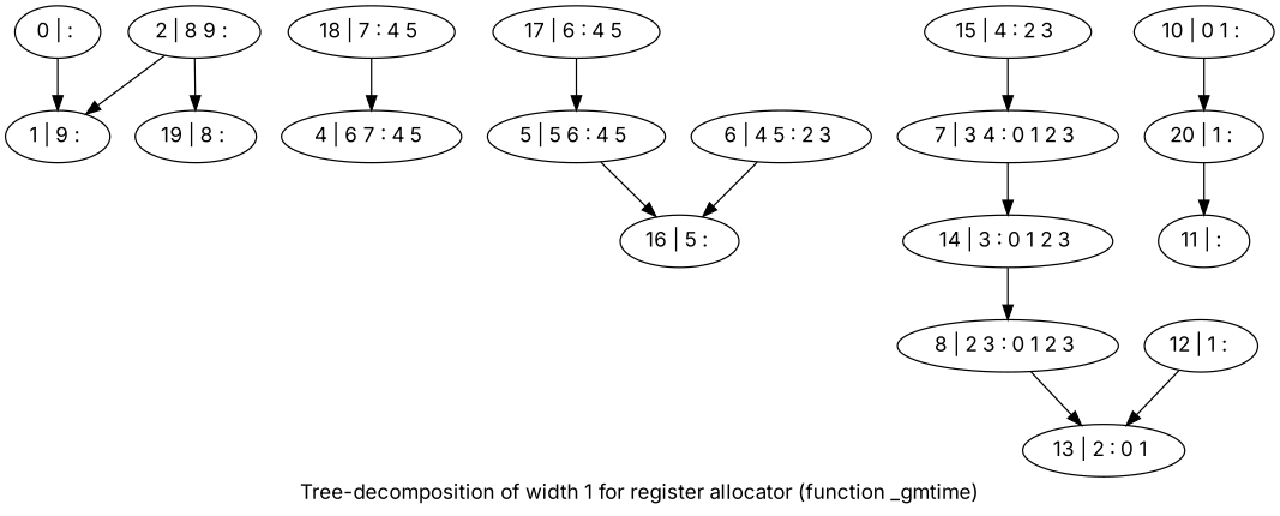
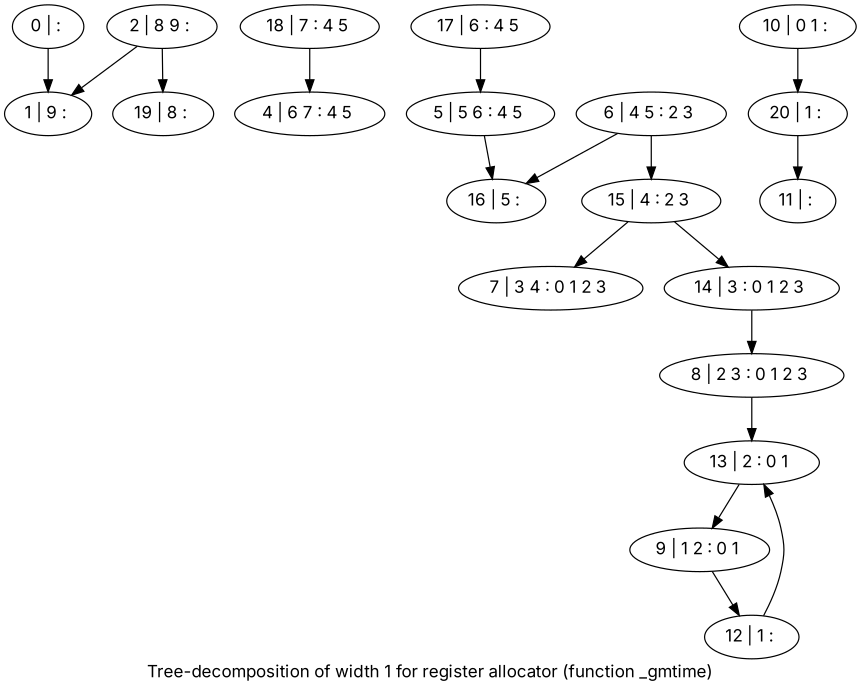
  digraph {
    fontname=Inter
    label="Tree-decomposition of width 1 for register allocator (function _gmtime)"
    node [fontname=Inter]
    edge [fontname=Inter]
    n1 [label="0 | : "]
    n2 [label="1 | 9 : "]
    n3 [label="2 | 8 9 : "]
    n4 [label="19 | 8 : "]
    n5 [label="18 | 7 : 4 5 "]
    n6 [label="4 | 6 7 : 4 5 "]
    n7 [label="17 | 6 : 4 5 "]
    n8 [label="5 | 5 6 : 4 5 "]
    n9 [label="16 | 5 : "]
    n10 [label="6 | 4 5 : 2 3 "]
    n11 [label="15 | 4 : 2 3 "]
    n12 [label="7 | 3 4 : 0 1 2 3 "]
    n13 [label="14 | 3 : 0 1 2 3 "]
    n14 [label="8 | 2 3 : 0 1 2 3 "]
    n15 [label="13 | 2 : 0 1 "]
+   n16 [label="9 | 1 2 : 0 1 "]
    n17 [label="12 | 1 : "]
    n18 [label="10 | 0 1 : "]
    n19 [label="20 | 1 : "]
    n20 [label="11 | : "]
    n1 -> n2
    n3 -> n2
    n3 -> n4
    n5 -> n6
    n7 -> n8
    n8 -> n9
    n10 -> n9
+   n10 -> n11
    n11 -> n12
-   n12 -> n13
+   n11 -> n13
    n13 -> n14
    n14 -> n15
+   n15 -> n16
+   n16 -> n17
    n17 -> n15
    n18 -> n19
    n19 -> n20
  }
